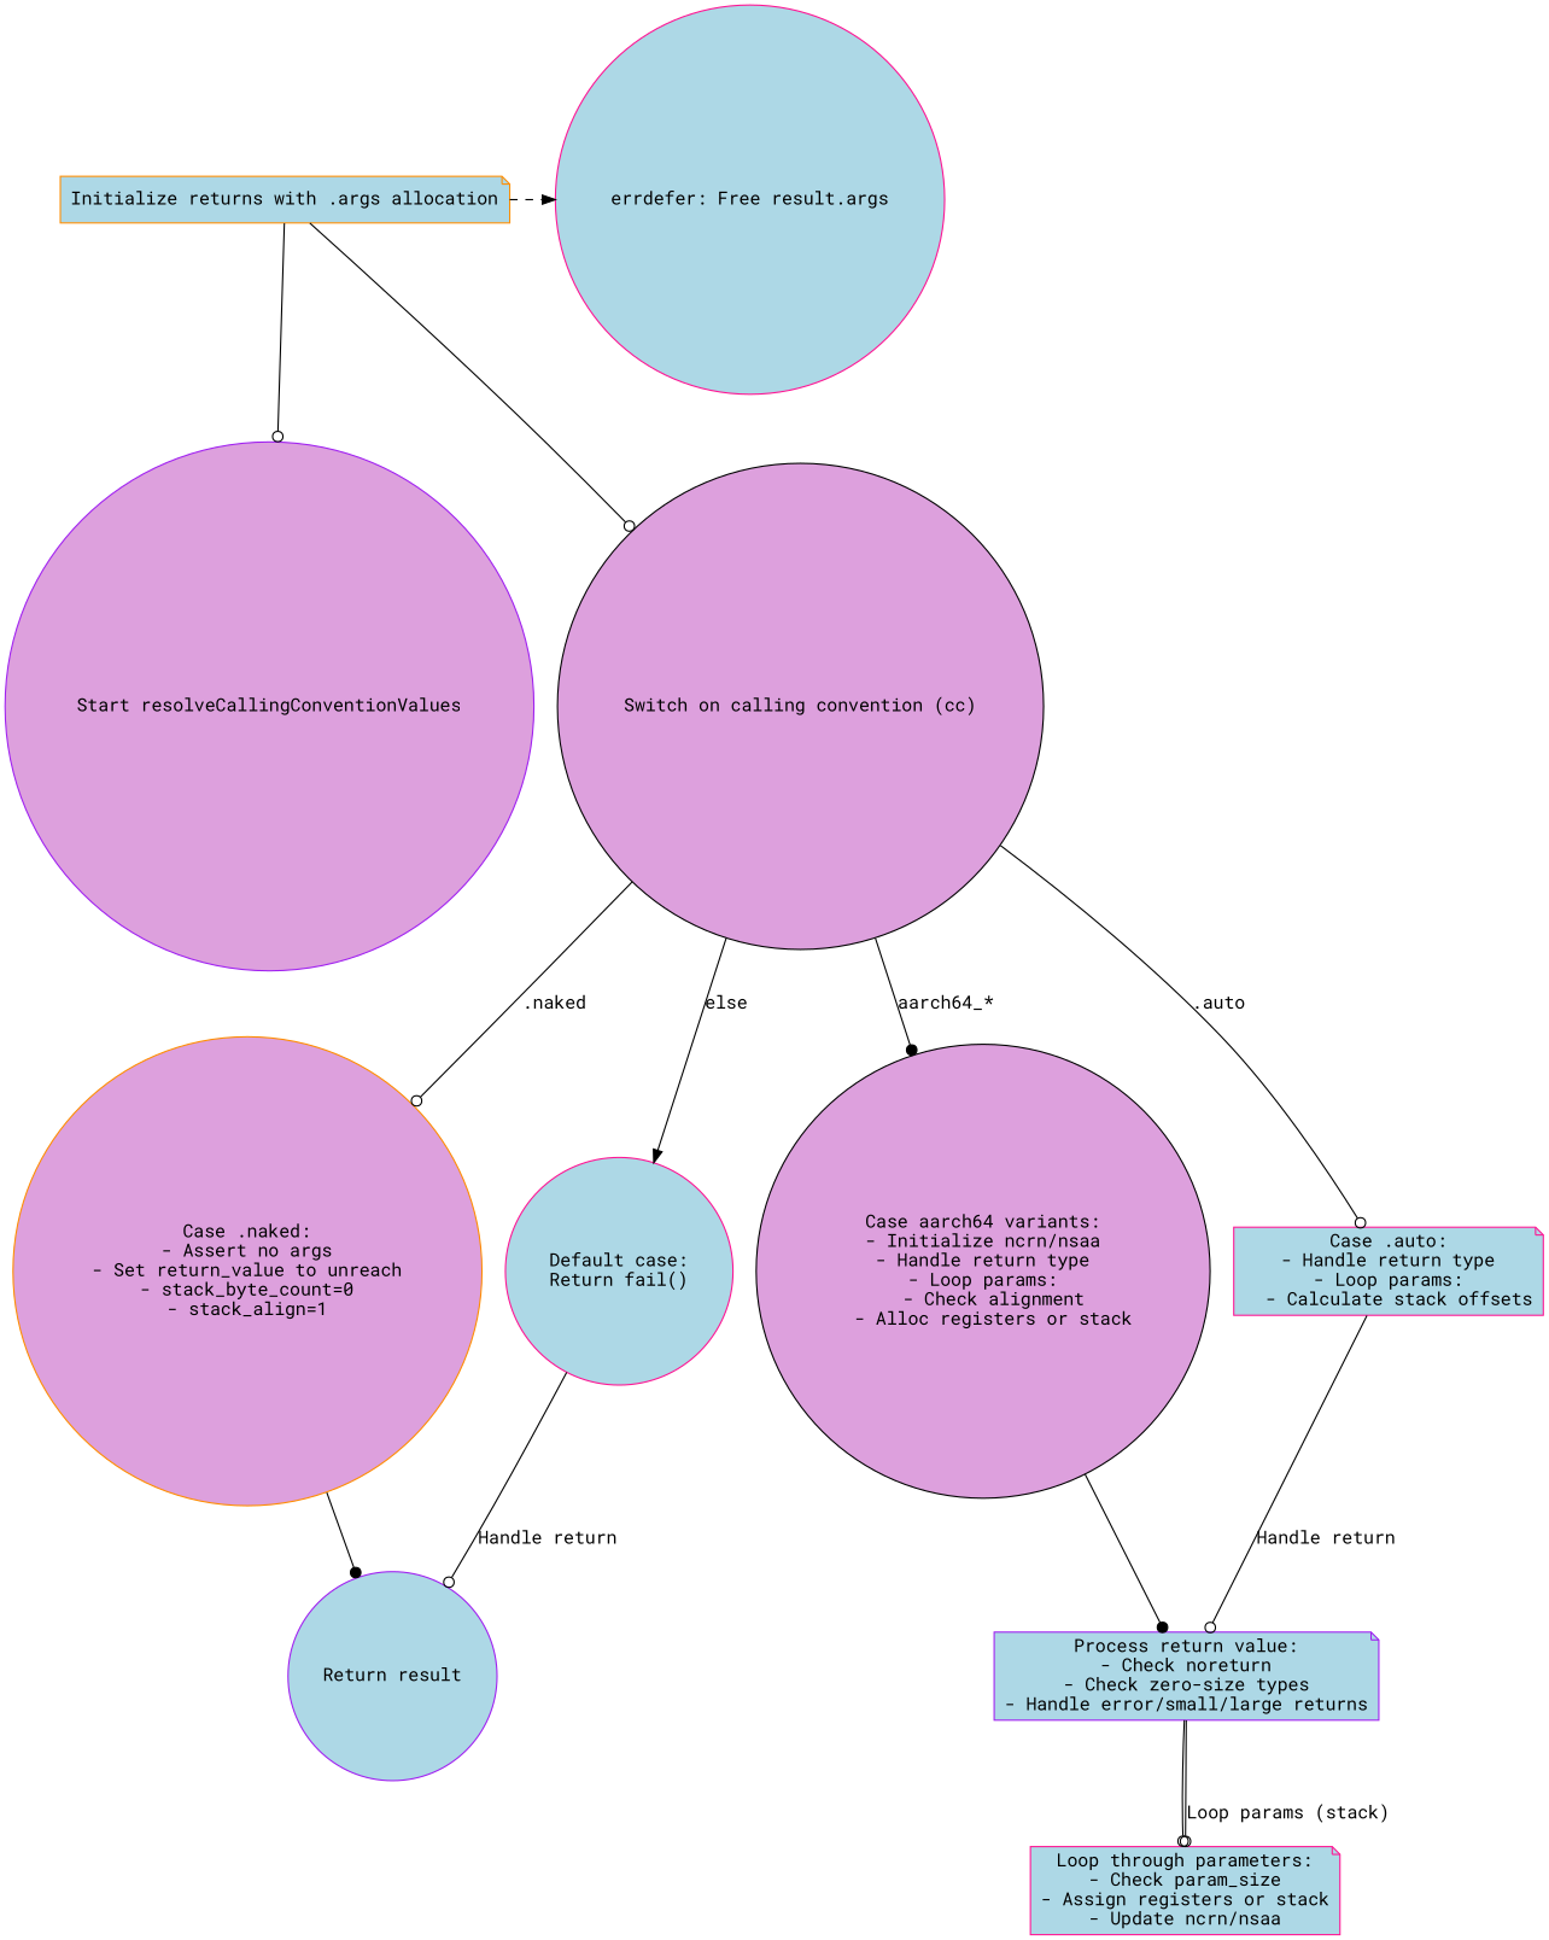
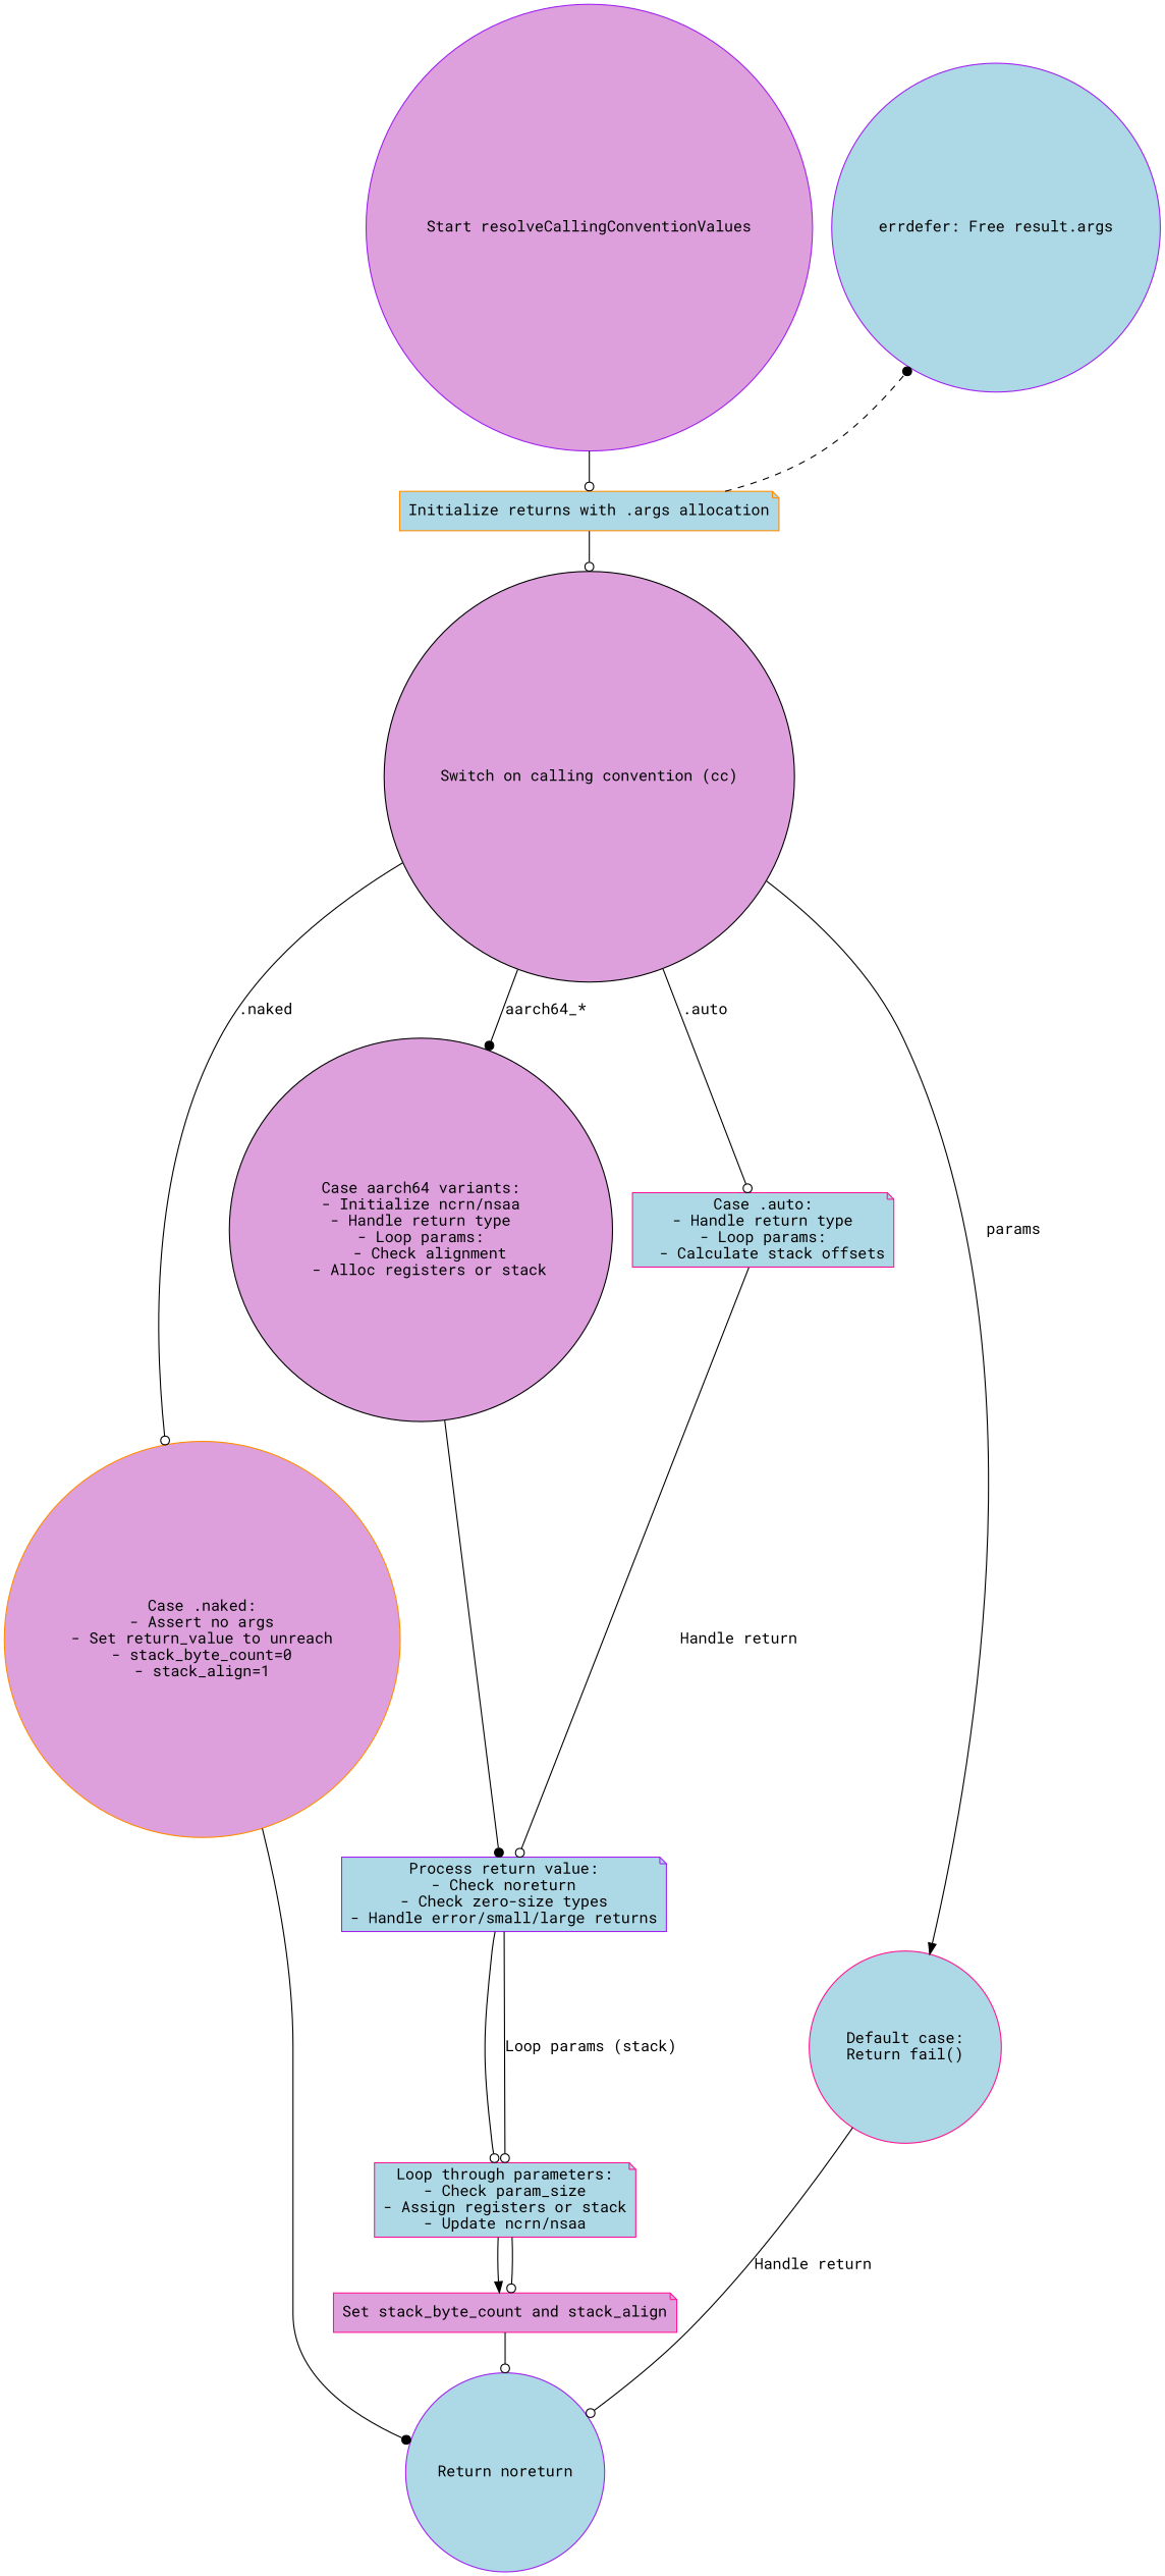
  digraph {
    fontname="Roboto Mono"
    node [color=deeppink fillcolor=lightblue fontname="Roboto Mono" shape=circle style="rounded,filled"]
    edge [arrowhead=odot fontname="Roboto Mono"]
    n1 [color=purple fillcolor=plum label="Start resolveCallingConventionValues"]
    n2 [color=darkorange label="Initialize returns with .args allocation" shape=note]
    n3 [color=black fillcolor=plum label="Switch on calling convention (cc)"]
-   n4 [label="errdefer: Free result.args"]
+   n4 [color=purple label="errdefer: Free result.args"]
    n5 [color=darkorange fillcolor=plum label="Case .naked:\n- Assert no args\n- Set return_value to unreach\n- stack_byte_count=0\n- stack_align=1"]
    n6 [color=black fillcolor=plum label="Case aarch64 variants:\n- Initialize ncrn/nsaa\n- Handle return type\n- Loop params:\n  - Check alignment\n  - Alloc registers or stack"]
    n7 [label="Case .auto:\n- Handle return type\n- Loop params:\n  - Calculate stack offsets" shape=note]
    n8 [label="Default case:\nReturn fail()"]
-   n9 [color=purple label="Return result"]
+   n9 [color=purple label="Return noreturn"]
    n10 [color=purple label="Process return value:\n- Check noreturn\n- Check zero-size types\n- Handle error/small/large returns" shape=note]
    n11 [label="Loop through parameters:\n- Check param_size\n- Assign registers or stack\n- Update ncrn/nsaa" shape=note]
-   n2 -> n1
+   n12 [fillcolor=plum label="Set stack_byte_count and stack_align" shape=note]
+   n1 -> n2
    n2 -> n3
-   n2 -> n4 [arrowhead=normal constraint=false style=dashed]
+   n2 -> n4 [arrowhead=dot constraint=false style=dashed]
    n3 -> n5 [label=".naked"]
    n3 -> n6 [arrowhead=dot label="aarch64_*"]
    n3 -> n7 [label=".auto"]
-   n3 -> n8 [arrowhead=normal label=else]
+   n3 -> n8 [arrowhead=normal label=params]
    n5 -> n9 [arrowhead=dot]
    n6 -> n10 [arrowhead=dot]
    n7 -> n10 [label="Handle return"]
    n8 -> n9 [label="Handle return"]
    n10 -> n11
    n10 -> n11 [label="Loop params (stack)"]
+   n11 -> n12 [arrowhead=normal]
+   n11 -> n12
+   n12 -> n9
  }
